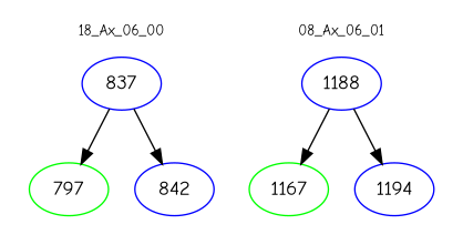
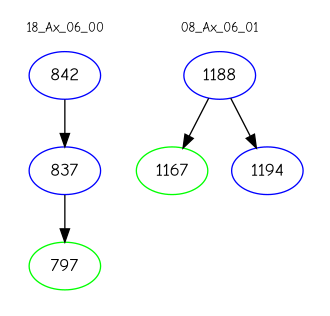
  digraph {
    fontname="Comic Neue"
    node [color=blue fontname="Comic Neue"]
    edge [color=black fontname="Comic Neue"]
    n1 [label=837]
    n2 [color=green label=797]
    n3 [label=842]
    n4 [label=1188]
    n5 [color=green label=1167]
    n6 [label=1194]
    subgraph cluster_1 {
      color=white
      fontsize=10
      label="18_Ax_06_00"
      n1
      n2
      n3
    }
    subgraph cluster_2 {
      color=white
      fontsize=10
      label="08_Ax_06_01"
      n4
      n5
      n6
    }
    n1 -> n2
-   n1 -> n3
+   n3 -> n1
    n4 -> n5
    n4 -> n6
  }
